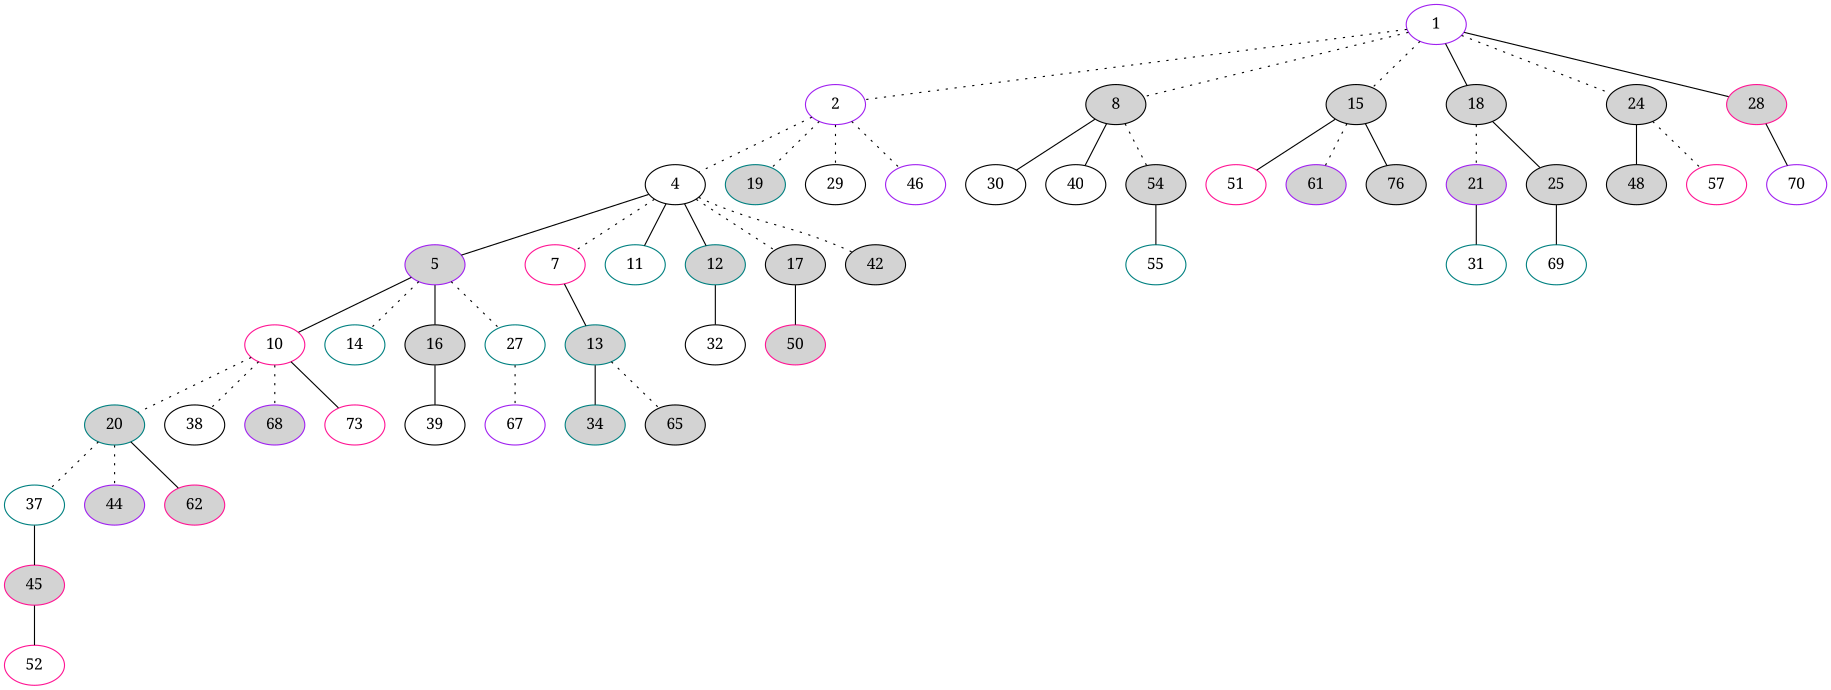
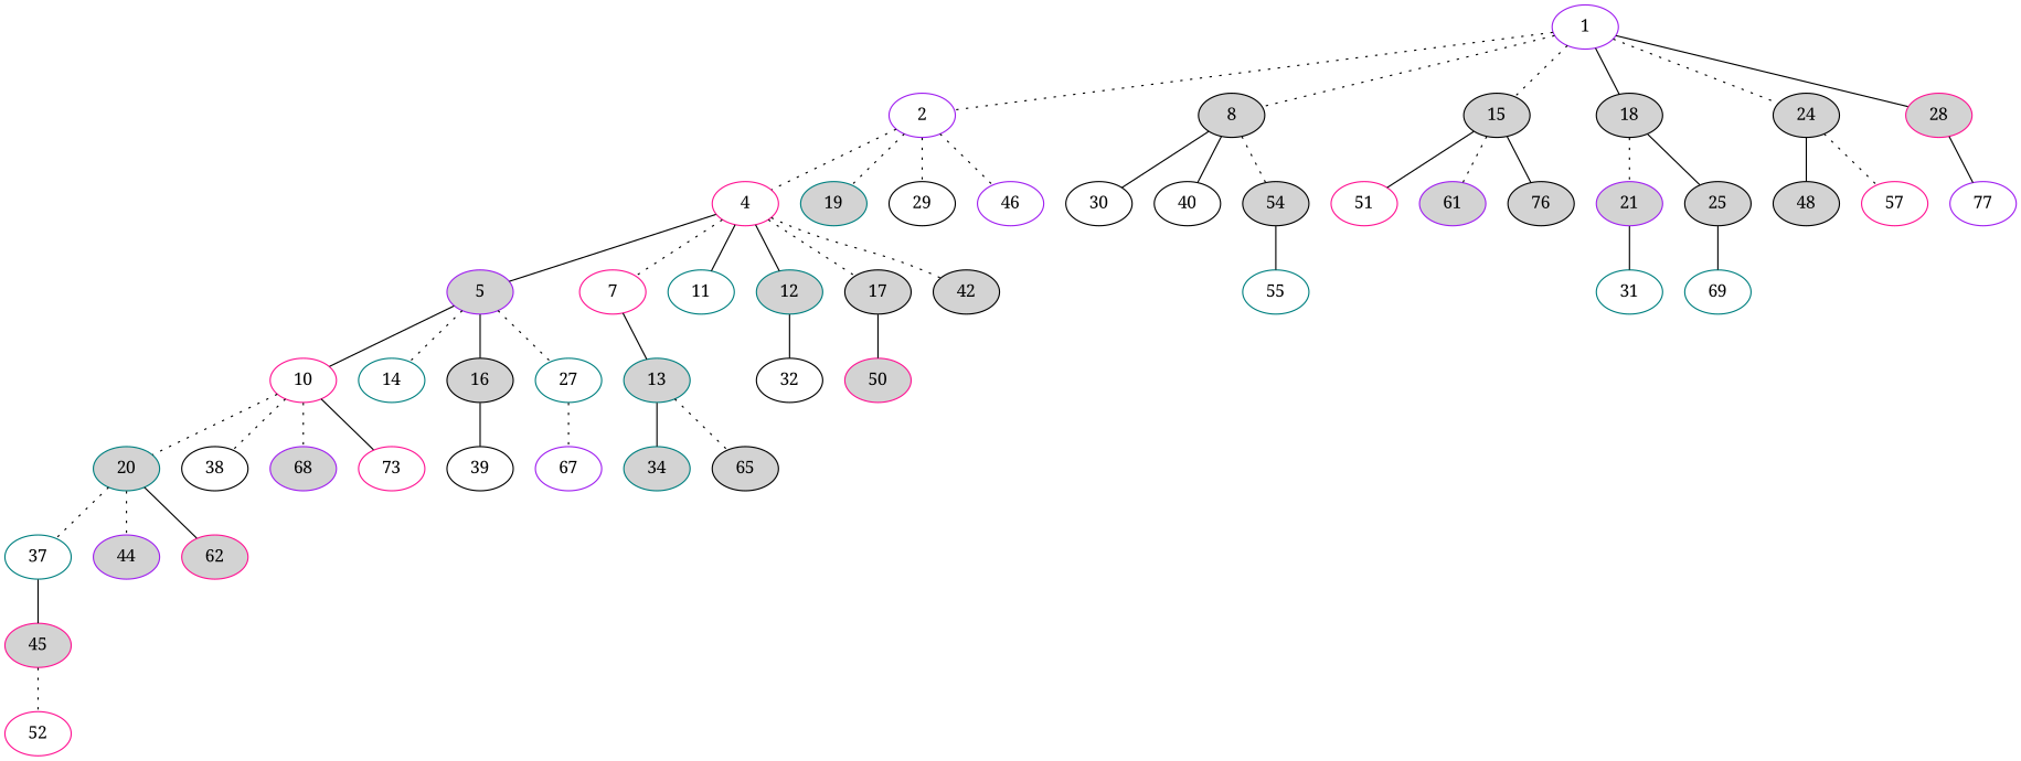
  graph {
    fontname="Noto Serif"
    node [color=black fillcolor=lightgrey fontname="Noto Serif" style=filled]
    edge [fontname="Noto Serif" style=solid]
    1 [color=purple fillcolor=white super="+6"]
    2 [color=purple fillcolor=white super="+3"]
    8
    15 [super="+41"]
    18
    24 [super="+75"]
    28 [color=deeppink super="+47"]
-   4 [fillcolor=white super="+22"]
+   4 [color=deeppink fillcolor=white super="+22"]
    19 [color=teal]
    29 [fillcolor=white super="+33"]
    46 [color=purple fillcolor=white super="+53"]
    30 [fillcolor=white super="+71"]
    40 [fillcolor=white super="+72"]
    54 [super="+74"]
    51 [color=deeppink fillcolor=white]
    61 [color=purple]
    76
    21 [color=purple super="+64"]
    25 [super="+35"]
    48
    57 [color=deeppink fillcolor=white]
-   70 [color=purple fillcolor=white]
+   70 [color=purple fillcolor=white label=77]
    5 [color=purple super="+9"]
    7 [color=deeppink fillcolor=white]
    11 [color=teal fillcolor=white]
    12 [color=teal super="+56"]
    17
    42
    10 [color=deeppink fillcolor=white super="+43"]
    14 [color=teal fillcolor=white super="+36"]
    16 [super="+59"]
    27 [color=teal fillcolor=white]
    13 [color=teal super="+23"]
    32 [fillcolor=white super="+60"]
    50 [color=deeppink super="+58"]
    20 [color=teal super="+26"]
    38 [fillcolor=white super="+49"]
    68 [color=purple]
    73 [color=deeppink fillcolor=white]
    39 [fillcolor=white super="+66"]
    67 [color=purple fillcolor=white]
    34 [color=teal]
    65
    55 [color=teal fillcolor=white]
    37 [color=teal fillcolor=white]
    44 [color=purple]
    62 [color=deeppink]
    31 [color=teal fillcolor=white]
    69 [color=teal fillcolor=white]
    45 [color=deeppink super="+63"]
    52 [color=deeppink fillcolor=white]
    1 -- 2 [style=dotted]
    1 -- 8 [style=dotted]
    1 -- 15 [style=dotted]
    1 -- 18
    1 -- 24 [style=dotted]
    1 -- 28
    2 -- 4 [style=dotted]
    2 -- 19 [style=dotted]
    2 -- 29 [style=dotted]
    2 -- 46 [style=dotted]
    8 -- 30
    8 -- 40
    8 -- 54 [style=dotted]
    15 -- 51
    15 -- 61 [style=dotted]
    15 -- 76
    18 -- 21 [style=dotted]
    18 -- 25
    24 -- 48
    24 -- 57 [style=dotted]
    28 -- 70
    4 -- 5
    4 -- 7 [style=dotted]
    4 -- 11
    4 -- 12
    4 -- 17 [style=dotted]
    4 -- 42 [style=dotted]
    54 -- 55
    21 -- 31
    25 -- 69
    5 -- 10
    5 -- 14 [style=dotted]
    5 -- 16
    5 -- 27 [style=dotted]
    7 -- 13
    12 -- 32
    17 -- 50
    10 -- 20 [style=dotted]
    10 -- 38 [style=dotted]
    10 -- 68 [style=dotted]
    10 -- 73
    16 -- 39
    27 -- 67 [style=dotted]
    13 -- 34
    13 -- 65 [style=dotted]
    20 -- 37 [style=dotted]
    20 -- 44 [style=dotted]
    20 -- 62
    37 -- 45
-   45 -- 52
+   45 -- 52 [style=dotted]
  }
